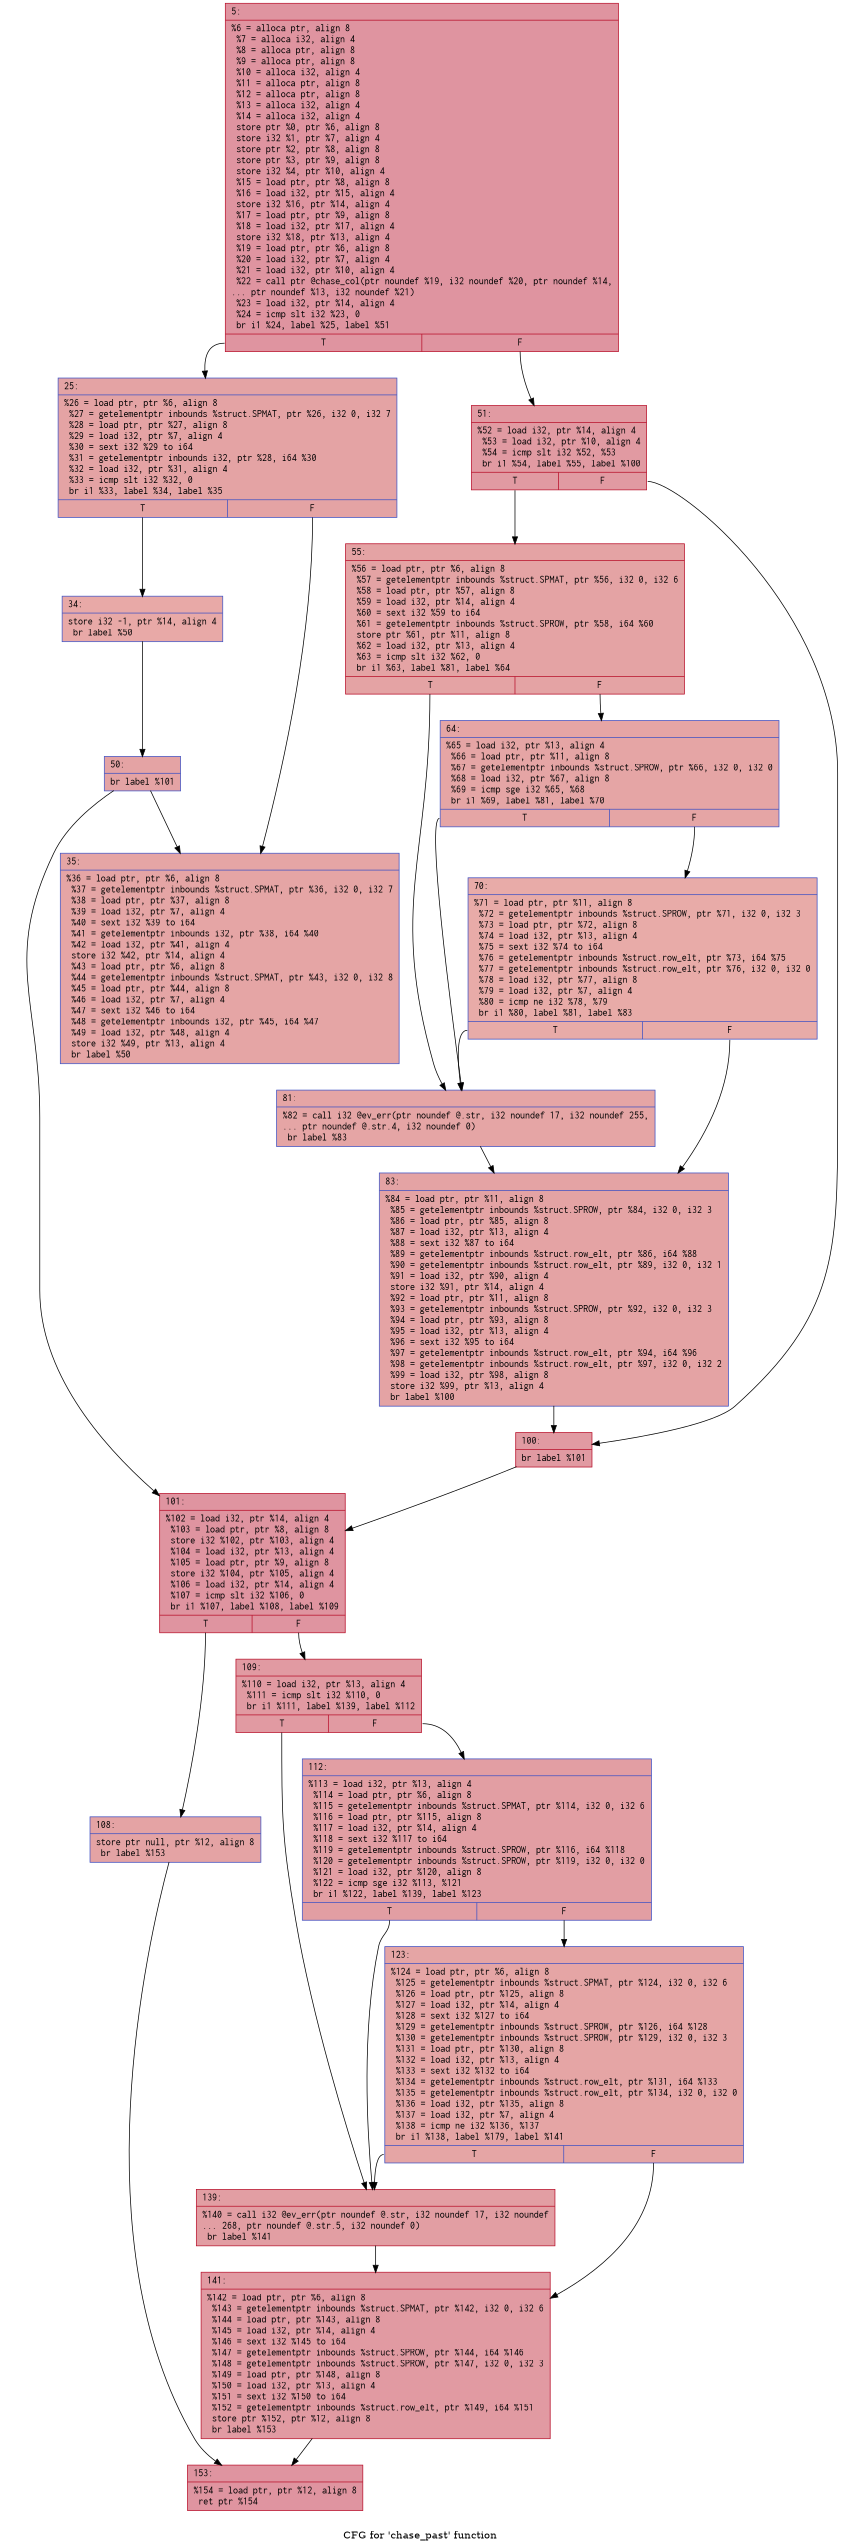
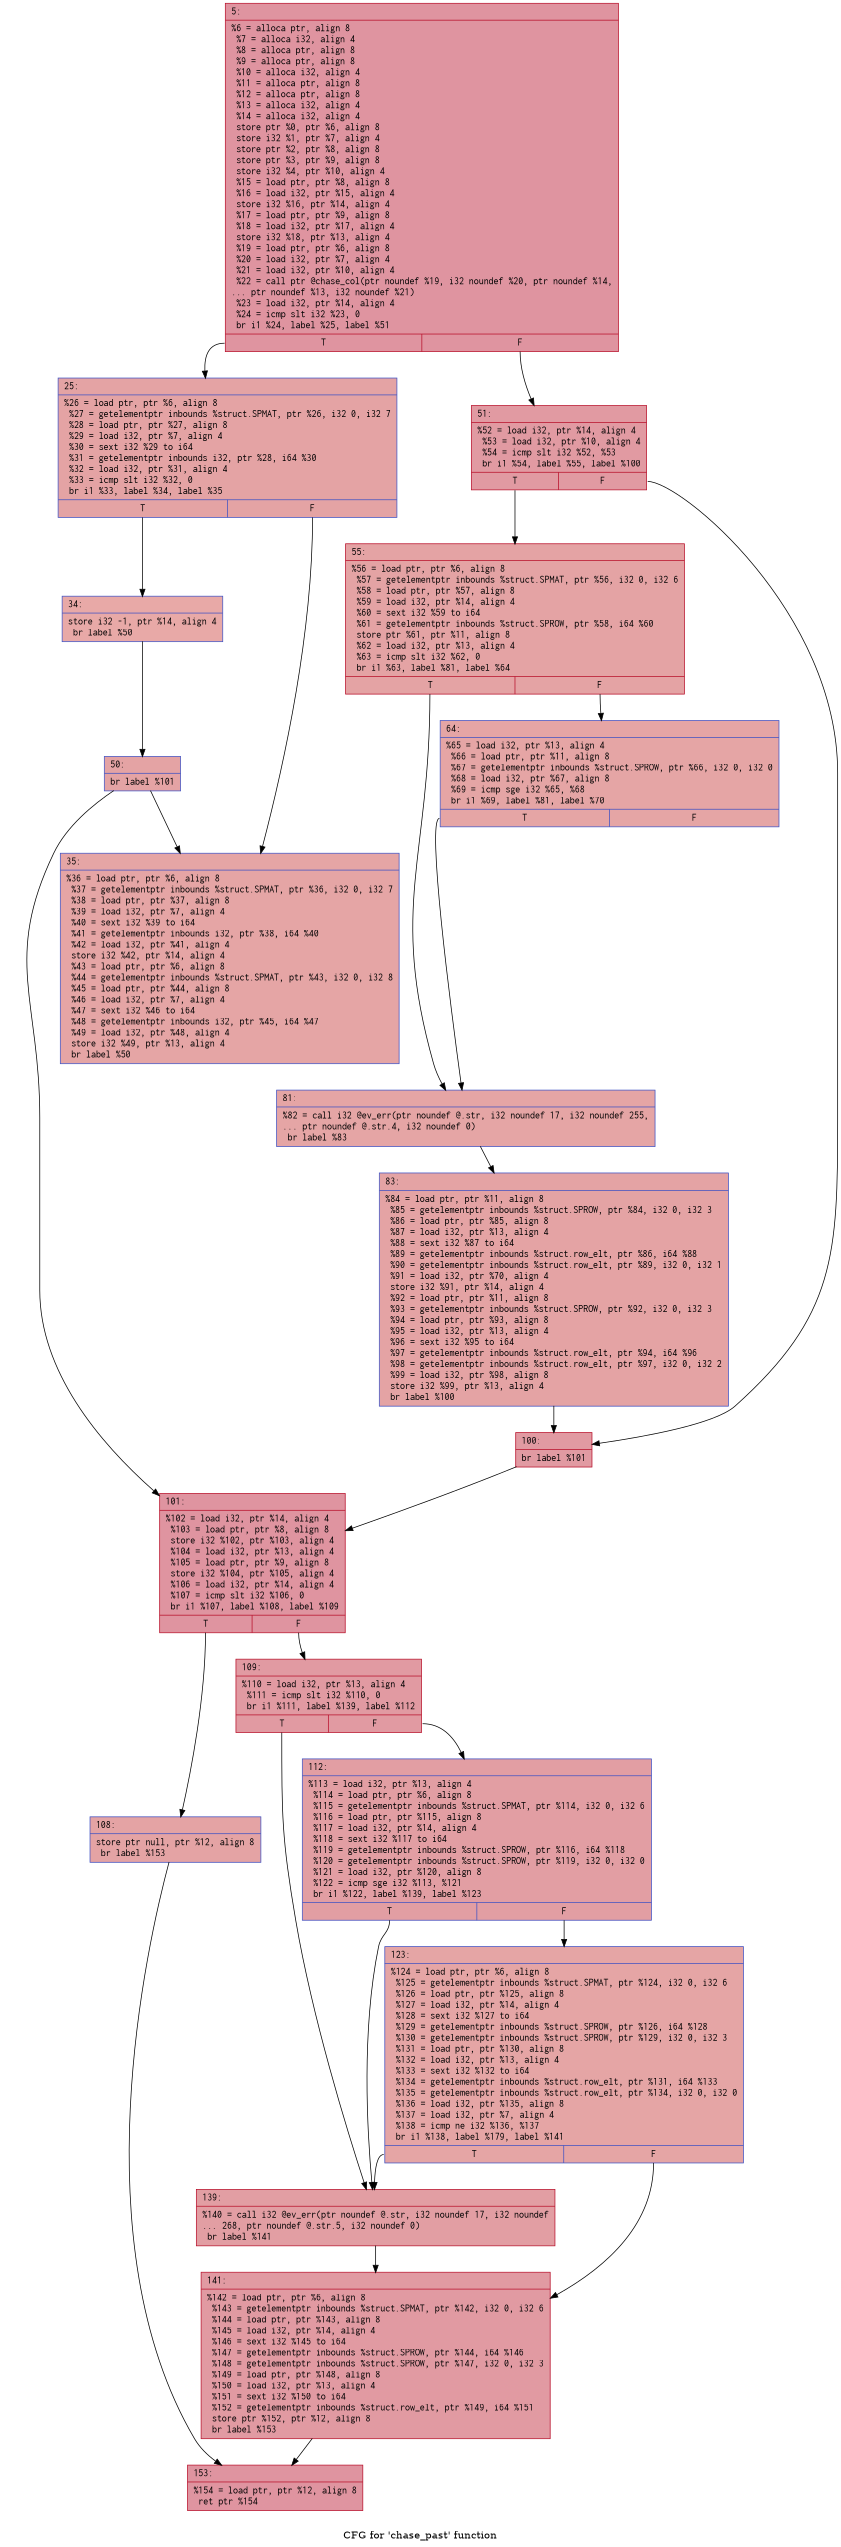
  digraph {
    label="CFG for 'chase_past' function"
    node [color="#3d50c3ff" fillcolor="#c32e3170" fontname=Courier shape=record style=filled]
    edge [tailport=s0]
    n1 [color="#b70d28ff" fillcolor="#b70d2870" label="{5:\l|  %6 = alloca ptr, align 8\l  %7 = alloca i32, align 4\l  %8 = alloca ptr, align 8\l  %9 = alloca ptr, align 8\l  %10 = alloca i32, align 4\l  %11 = alloca ptr, align 8\l  %12 = alloca ptr, align 8\l  %13 = alloca i32, align 4\l  %14 = alloca i32, align 4\l  store ptr %0, ptr %6, align 8\l  store i32 %1, ptr %7, align 4\l  store ptr %2, ptr %8, align 8\l  store ptr %3, ptr %9, align 8\l  store i32 %4, ptr %10, align 4\l  %15 = load ptr, ptr %8, align 8\l  %16 = load i32, ptr %15, align 4\l  store i32 %16, ptr %14, align 4\l  %17 = load ptr, ptr %9, align 8\l  %18 = load i32, ptr %17, align 4\l  store i32 %18, ptr %13, align 4\l  %19 = load ptr, ptr %6, align 8\l  %20 = load i32, ptr %7, align 4\l  %21 = load i32, ptr %10, align 4\l  %22 = call ptr @chase_col(ptr noundef %19, i32 noundef %20, ptr noundef %14,\l... ptr noundef %13, i32 noundef %21)\l  %23 = load i32, ptr %14, align 4\l  %24 = icmp slt i32 %23, 0\l  br i1 %24, label %25, label %51\l|{<s0>T|<s1>F}}"]
    n2 [label="{25:\l|  %26 = load ptr, ptr %6, align 8\l  %27 = getelementptr inbounds %struct.SPMAT, ptr %26, i32 0, i32 7\l  %28 = load ptr, ptr %27, align 8\l  %29 = load i32, ptr %7, align 4\l  %30 = sext i32 %29 to i64\l  %31 = getelementptr inbounds i32, ptr %28, i64 %30\l  %32 = load i32, ptr %31, align 4\l  %33 = icmp slt i32 %32, 0\l  br i1 %33, label %34, label %35\l|{<s0>T|<s1>F}}"]
    n3 [color="#b70d28ff" fillcolor="#bb1b2c70" label="{51:\l|  %52 = load i32, ptr %14, align 4\l  %53 = load i32, ptr %10, align 4\l  %54 = icmp slt i32 %52, %53\l  br i1 %54, label %55, label %100\l|{<s0>T|<s1>F}}"]
    n4 [fillcolor="#ca3b3770" label="{34:\l|  store i32 -1, ptr %14, align 4\l  br label %50\l}"]
    n5 [fillcolor="#c5333470" label="{35:\l|  %36 = load ptr, ptr %6, align 8\l  %37 = getelementptr inbounds %struct.SPMAT, ptr %36, i32 0, i32 7\l  %38 = load ptr, ptr %37, align 8\l  %39 = load i32, ptr %7, align 4\l  %40 = sext i32 %39 to i64\l  %41 = getelementptr inbounds i32, ptr %38, i64 %40\l  %42 = load i32, ptr %41, align 4\l  store i32 %42, ptr %14, align 4\l  %43 = load ptr, ptr %6, align 8\l  %44 = getelementptr inbounds %struct.SPMAT, ptr %43, i32 0, i32 8\l  %45 = load ptr, ptr %44, align 8\l  %46 = load i32, ptr %7, align 4\l  %47 = sext i32 %46 to i64\l  %48 = getelementptr inbounds i32, ptr %45, i64 %47\l  %49 = load i32, ptr %48, align 4\l  store i32 %49, ptr %13, align 4\l  br label %50\l}"]
    n6 [color="#b70d28ff" label="{55:\l|  %56 = load ptr, ptr %6, align 8\l  %57 = getelementptr inbounds %struct.SPMAT, ptr %56, i32 0, i32 6\l  %58 = load ptr, ptr %57, align 8\l  %59 = load i32, ptr %14, align 4\l  %60 = sext i32 %59 to i64\l  %61 = getelementptr inbounds %struct.SPROW, ptr %58, i64 %60\l  store ptr %61, ptr %11, align 8\l  %62 = load i32, ptr %13, align 4\l  %63 = icmp slt i32 %62, 0\l  br i1 %63, label %81, label %64\l|{<s0>T|<s1>F}}"]
    n7 [color="#b70d28ff" fillcolor="#bb1b2c70" label="{100:\l|  br label %101\l}"]
    n8 [label="{50:\l|  br label %101\l}"]
    n9 [fillcolor="#c5333470" label="{81:\l|  %82 = call i32 @ev_err(ptr noundef @.str, i32 noundef 17, i32 noundef 255,\l... ptr noundef @.str.4, i32 noundef 0)\l  br label %83\l}"]
    n10 [fillcolor="#c5333470" label="{64:\l|  %65 = load i32, ptr %13, align 4\l  %66 = load ptr, ptr %11, align 8\l  %67 = getelementptr inbounds %struct.SPROW, ptr %66, i32 0, i32 0\l  %68 = load i32, ptr %67, align 8\l  %69 = icmp sge i32 %65, %68\l  br i1 %69, label %81, label %70\l|{<s0>T|<s1>F}}"]
    n11 [color="#b70d28ff" fillcolor="#b70d2870" label="{101:\l|  %102 = load i32, ptr %14, align 4\l  %103 = load ptr, ptr %8, align 8\l  store i32 %102, ptr %103, align 4\l  %104 = load i32, ptr %13, align 4\l  %105 = load ptr, ptr %9, align 8\l  store i32 %104, ptr %105, align 4\l  %106 = load i32, ptr %14, align 4\l  %107 = icmp slt i32 %106, 0\l  br i1 %107, label %108, label %109\l|{<s0>T|<s1>F}}"]
    n12 [label="{108:\l|  store ptr null, ptr %12, align 8\l  br label %153\l}"]
    n13 [color="#b70d28ff" fillcolor="#bb1b2c70" label="{109:\l|  %110 = load i32, ptr %13, align 4\l  %111 = icmp slt i32 %110, 0\l  br i1 %111, label %139, label %112\l|{<s0>T|<s1>F}}"]
    n14 [color="#b70d28ff" fillcolor="#b70d2870" label="{153:\l|  %154 = load ptr, ptr %12, align 8\l  ret ptr %154\l}"]
    n15 [color="#b70d28ff" fillcolor="#be242e70" label="{139:\l|  %140 = call i32 @ev_err(ptr noundef @.str, i32 noundef 17, i32 noundef\l... 268, ptr noundef @.str.5, i32 noundef 0)\l  br label %141\l}"]
    n16 [fillcolor="#be242e70" label="{112:\l|  %113 = load i32, ptr %13, align 4\l  %114 = load ptr, ptr %6, align 8\l  %115 = getelementptr inbounds %struct.SPMAT, ptr %114, i32 0, i32 6\l  %116 = load ptr, ptr %115, align 8\l  %117 = load i32, ptr %14, align 4\l  %118 = sext i32 %117 to i64\l  %119 = getelementptr inbounds %struct.SPROW, ptr %116, i64 %118\l  %120 = getelementptr inbounds %struct.SPROW, ptr %119, i32 0, i32 0\l  %121 = load i32, ptr %120, align 8\l  %122 = icmp sge i32 %113, %121\l  br i1 %122, label %139, label %123\l|{<s0>T|<s1>F}}"]
-   n17 [label="{83:\l|  %84 = load ptr, ptr %11, align 8\l  %85 = getelementptr inbounds %struct.SPROW, ptr %84, i32 0, i32 3\l  %86 = load ptr, ptr %85, align 8\l  %87 = load i32, ptr %13, align 4\l  %88 = sext i32 %87 to i64\l  %89 = getelementptr inbounds %struct.row_elt, ptr %86, i64 %88\l  %90 = getelementptr inbounds %struct.row_elt, ptr %89, i32 0, i32 1\l  %91 = load i32, ptr %90, align 4\l  store i32 %91, ptr %14, align 4\l  %92 = load ptr, ptr %11, align 8\l  %93 = getelementptr inbounds %struct.SPROW, ptr %92, i32 0, i32 3\l  %94 = load ptr, ptr %93, align 8\l  %95 = load i32, ptr %13, align 4\l  %96 = sext i32 %95 to i64\l  %97 = getelementptr inbounds %struct.row_elt, ptr %94, i64 %96\l  %98 = getelementptr inbounds %struct.row_elt, ptr %97, i32 0, i32 2\l  %99 = load i32, ptr %98, align 8\l  store i32 %99, ptr %13, align 4\l  br label %100\l}"]
-   n18 [fillcolor="#cc403a70" label="{70:\l|  %71 = load ptr, ptr %11, align 8\l  %72 = getelementptr inbounds %struct.SPROW, ptr %71, i32 0, i32 3\l  %73 = load ptr, ptr %72, align 8\l  %74 = load i32, ptr %13, align 4\l  %75 = sext i32 %74 to i64\l  %76 = getelementptr inbounds %struct.row_elt, ptr %73, i64 %75\l  %77 = getelementptr inbounds %struct.row_elt, ptr %76, i32 0, i32 0\l  %78 = load i32, ptr %77, align 8\l  %79 = load i32, ptr %7, align 4\l  %80 = icmp ne i32 %78, %79\l  br i1 %80, label %81, label %83\l|{<s0>T|<s1>F}}"]
+   n17 [label="{83:\l|  %84 = load ptr, ptr %11, align 8\l  %85 = getelementptr inbounds %struct.SPROW, ptr %84, i32 0, i32 3\l  %86 = load ptr, ptr %85, align 8\l  %87 = load i32, ptr %13, align 4\l  %88 = sext i32 %87 to i64\l  %89 = getelementptr inbounds %struct.row_elt, ptr %86, i64 %88\l  %90 = getelementptr inbounds %struct.row_elt, ptr %89, i32 0, i32 1\l  %91 = load i32, ptr %70, align 4\l  store i32 %91, ptr %14, align 4\l  %92 = load ptr, ptr %11, align 8\l  %93 = getelementptr inbounds %struct.SPROW, ptr %92, i32 0, i32 3\l  %94 = load ptr, ptr %93, align 8\l  %95 = load i32, ptr %13, align 4\l  %96 = sext i32 %95 to i64\l  %97 = getelementptr inbounds %struct.row_elt, ptr %94, i64 %96\l  %98 = getelementptr inbounds %struct.row_elt, ptr %97, i32 0, i32 2\l  %99 = load i32, ptr %98, align 8\l  store i32 %99, ptr %13, align 4\l  br label %100\l}"]
    n19 [color="#b70d28ff" fillcolor="#bb1b2c70" label="{141:\l|  %142 = load ptr, ptr %6, align 8\l  %143 = getelementptr inbounds %struct.SPMAT, ptr %142, i32 0, i32 6\l  %144 = load ptr, ptr %143, align 8\l  %145 = load i32, ptr %14, align 4\l  %146 = sext i32 %145 to i64\l  %147 = getelementptr inbounds %struct.SPROW, ptr %144, i64 %146\l  %148 = getelementptr inbounds %struct.SPROW, ptr %147, i32 0, i32 3\l  %149 = load ptr, ptr %148, align 8\l  %150 = load i32, ptr %13, align 4\l  %151 = sext i32 %150 to i64\l  %152 = getelementptr inbounds %struct.row_elt, ptr %149, i64 %151\l  store ptr %152, ptr %12, align 8\l  br label %153\l}"]
    n20 [fillcolor="#c5333470" label="{123:\l|  %124 = load ptr, ptr %6, align 8\l  %125 = getelementptr inbounds %struct.SPMAT, ptr %124, i32 0, i32 6\l  %126 = load ptr, ptr %125, align 8\l  %127 = load i32, ptr %14, align 4\l  %128 = sext i32 %127 to i64\l  %129 = getelementptr inbounds %struct.SPROW, ptr %126, i64 %128\l  %130 = getelementptr inbounds %struct.SPROW, ptr %129, i32 0, i32 3\l  %131 = load ptr, ptr %130, align 8\l  %132 = load i32, ptr %13, align 4\l  %133 = sext i32 %132 to i64\l  %134 = getelementptr inbounds %struct.row_elt, ptr %131, i64 %133\l  %135 = getelementptr inbounds %struct.row_elt, ptr %134, i32 0, i32 0\l  %136 = load i32, ptr %135, align 8\l  %137 = load i32, ptr %7, align 4\l  %138 = icmp ne i32 %136, %137\l  br i1 %138, label %179, label %141\l|{<s0>T|<s1>F}}"]
    n1 -> n2
    n1 -> n3 [tailport=s1]
    n2 -> n4
    n2 -> n5 [tailport=s1]
    n3 -> n6
    n3 -> n7 [tailport=s1]
    n4 -> n8
    n6 -> n9
    n6 -> n10 [tailport=s1]
    n7 -> n11
    n8 -> n5
    n8 -> n11
    n9 -> n17
    n10 -> n9
-   n10 -> n18 [tailport=s1]
    n11 -> n12
    n11 -> n13 [tailport=s1]
    n12 -> n14
    n13 -> n15
    n13 -> n16 [tailport=s1]
    n15 -> n19
    n16 -> n15
    n16 -> n20 [tailport=s1]
    n17 -> n7
-   n18 -> n9
-   n18 -> n17 [tailport=s1]
    n19 -> n14
    n20 -> n15
    n20 -> n19 [tailport=s1]
  }
